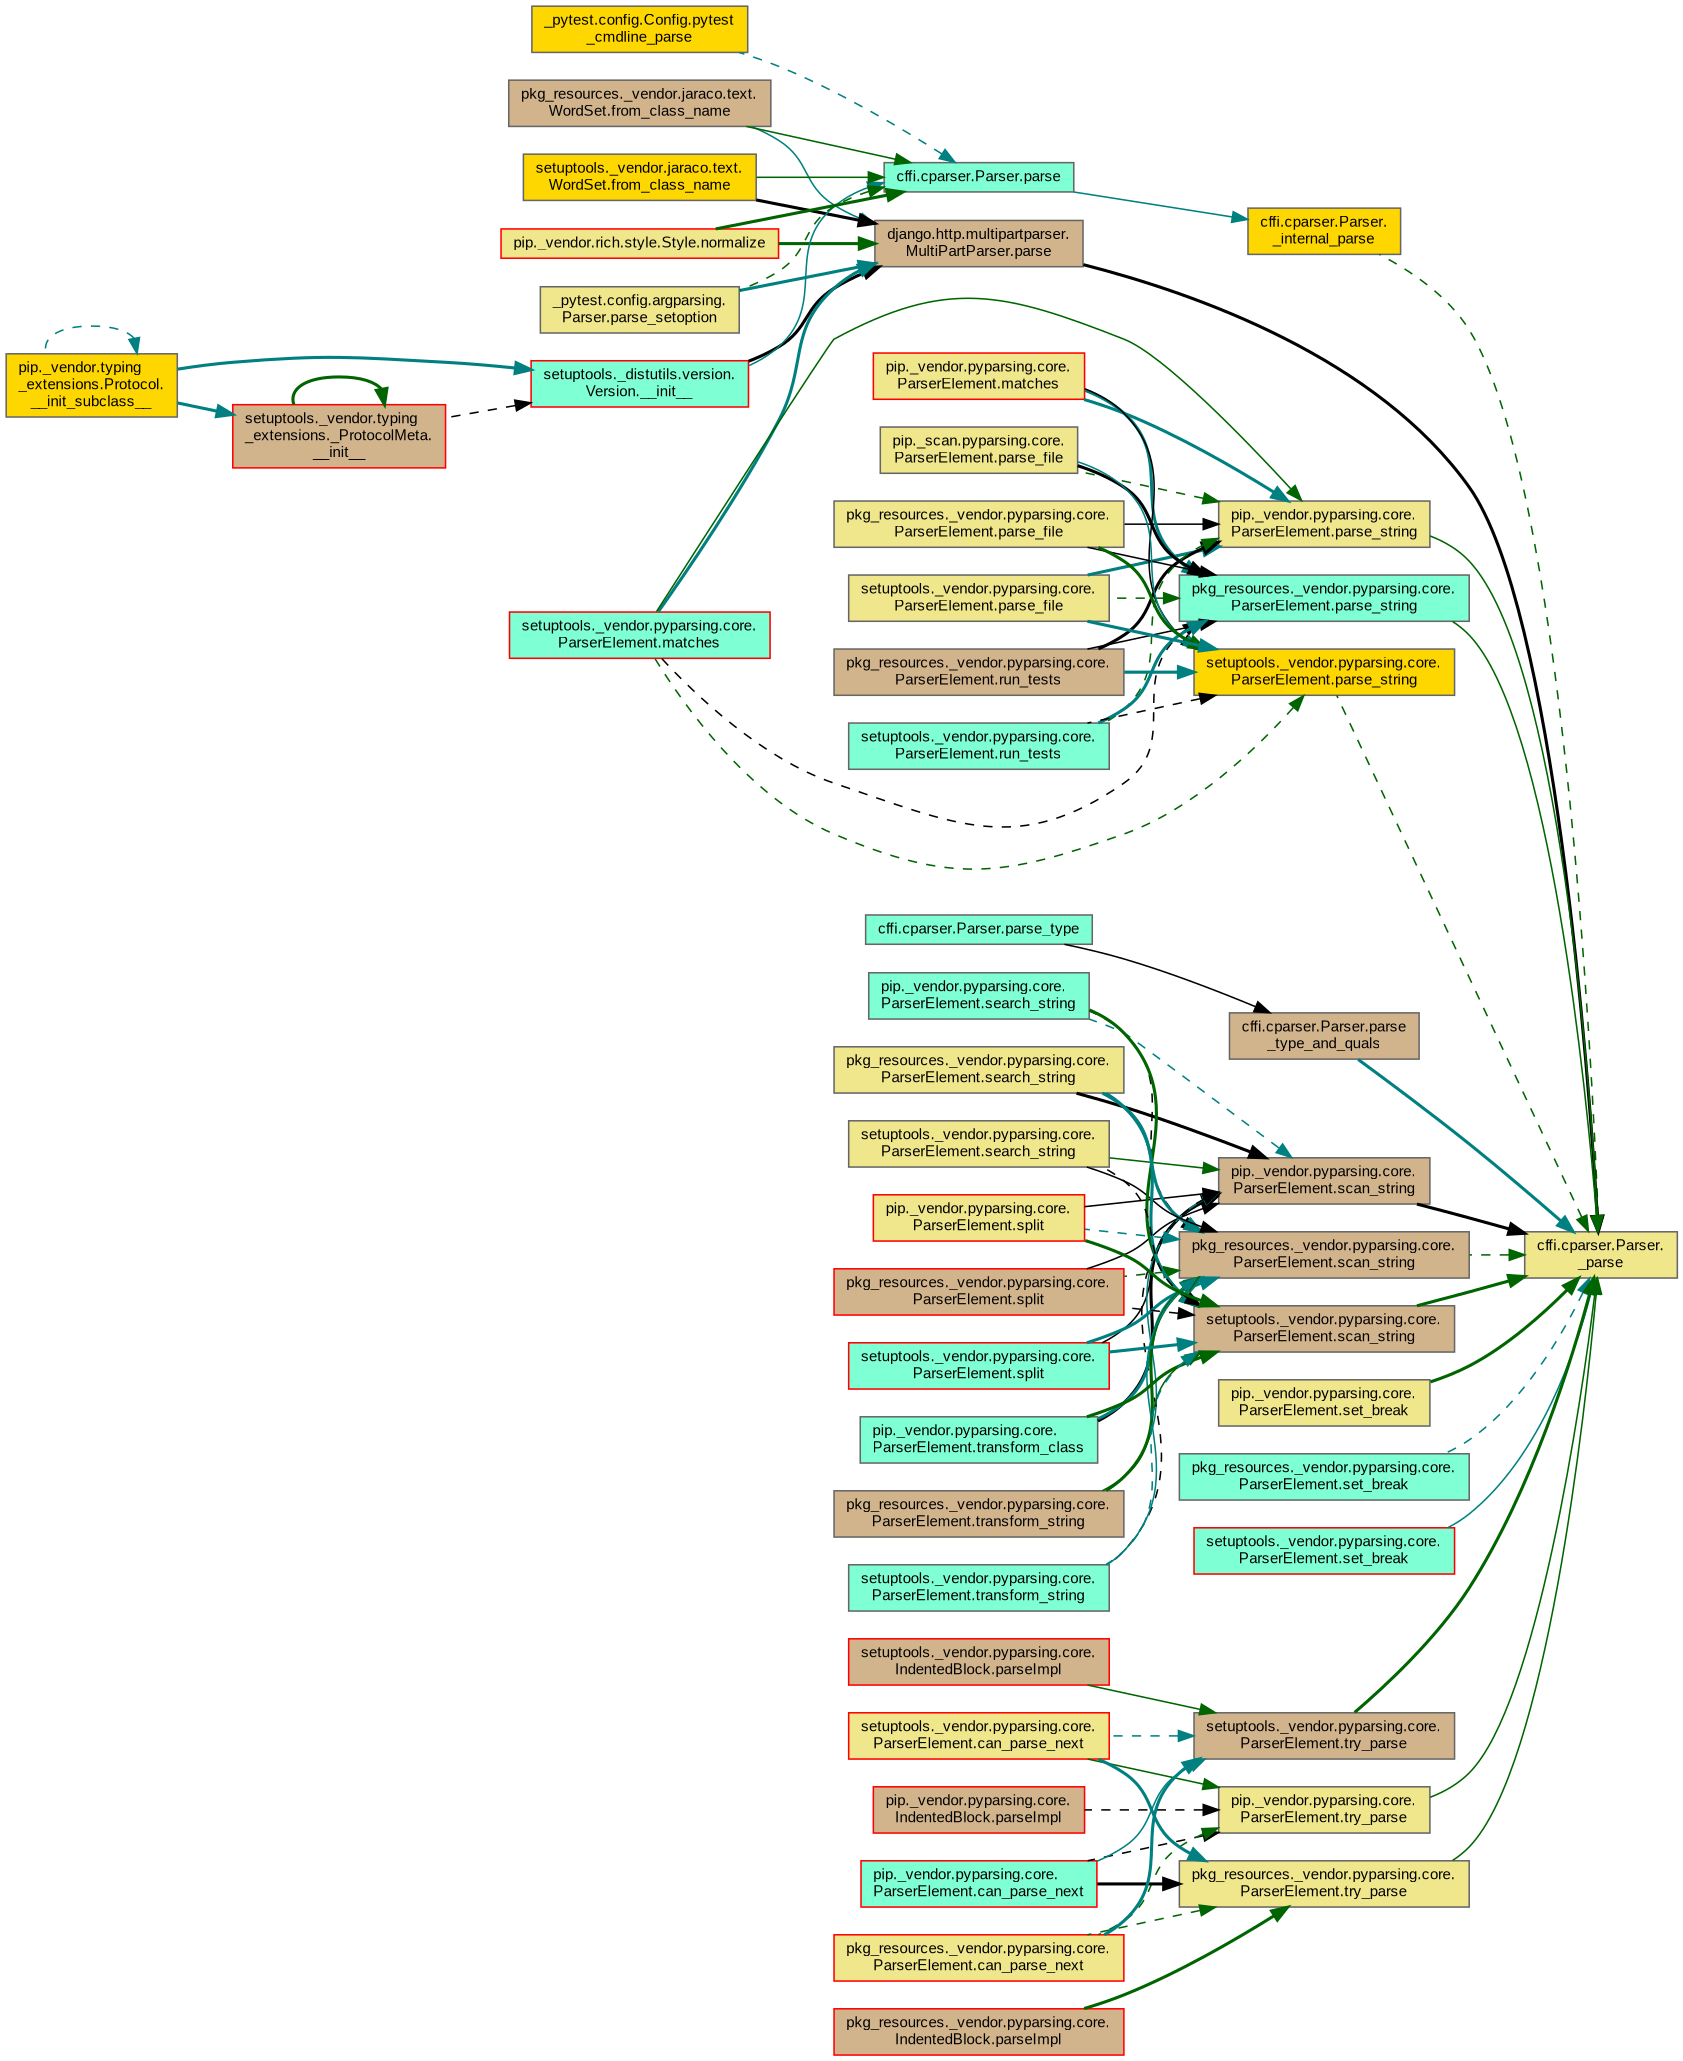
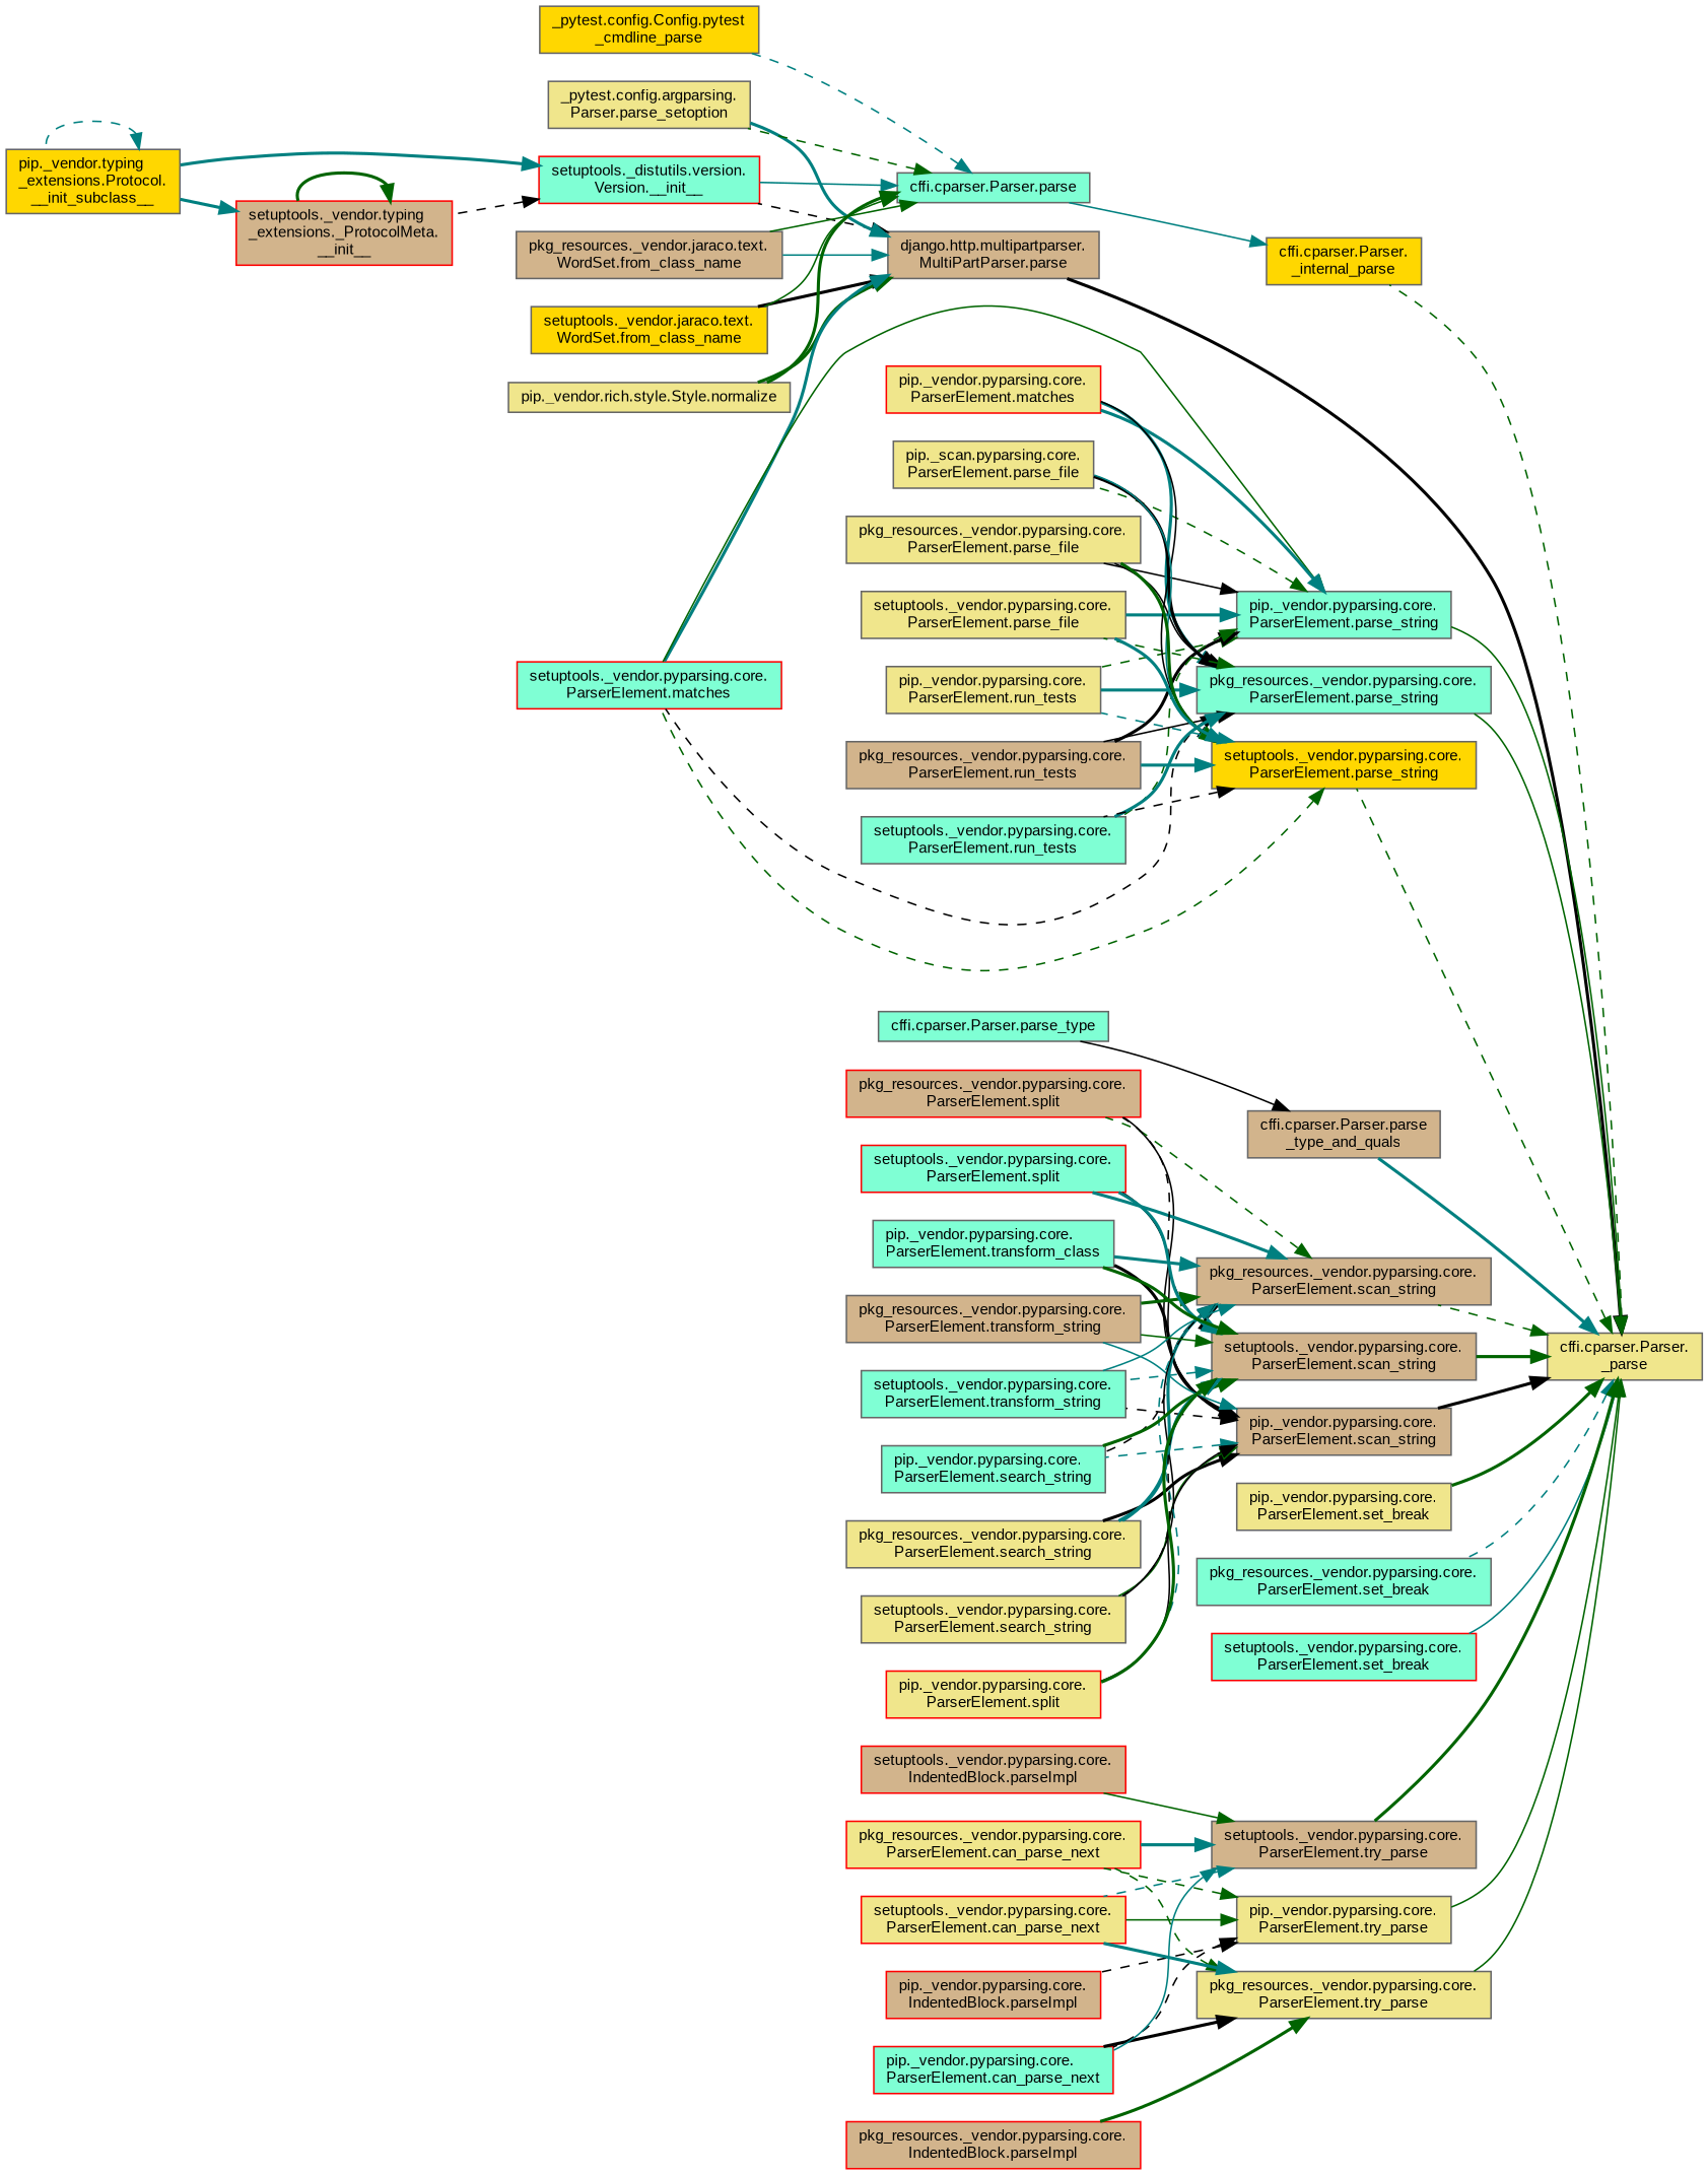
  digraph {
    fontname="Liberation Sans"
    rankdir=RL
    node [color=grey40 fillcolor=khaki fontname="Liberation Sans" fontsize=10 shape=box style=filled]
    edge [color=darkgreen dir=back fontname="Liberation Sans" fontsize=10 labelfontname=Helvetica labelfontsize=10 style=bold]
    n1 [color=gray40 fontcolor=black height=0.2 label="cffi.cparser.Parser.\l_parse" width=0.4]
    n2 [fillcolor=gold height=0.2 label="cffi.cparser.Parser.\l_internal_parse" width=0.4]
    n3 [fillcolor=tan height=0.2 label="django.http.multipartparser.\lMultiPartParser.parse" width=0.4]
-   n4 [height=0.2 label="pip._vendor.pyparsing.core.\lParserElement.parse_string" width=0.4]
+   n4 [fillcolor=aquamarine height=0.2 label="pip._vendor.pyparsing.core.\lParserElement.parse_string" width=0.4]
    n5 [fillcolor=aquamarine height=0.2 label="pkg_resources._vendor.pyparsing.core.\lParserElement.parse_string" width=0.4]
    n6 [fillcolor=gold height=0.2 label="setuptools._vendor.pyparsing.core.\lParserElement.parse_string" width=0.4]
    n7 [fillcolor=tan height=0.2 label="cffi.cparser.Parser.parse\l_type_and_quals" width=0.4]
    n8 [fillcolor=tan height=0.2 label="pip._vendor.pyparsing.core.\lParserElement.scan_string" width=0.4]
    n9 [fillcolor=tan height=0.2 label="pkg_resources._vendor.pyparsing.core.\lParserElement.scan_string" width=0.4]
    n10 [fillcolor=tan height=0.2 label="setuptools._vendor.pyparsing.core.\lParserElement.scan_string" width=0.4]
    n11 [height=0.2 label="pip._vendor.pyparsing.core.\lParserElement.set_break" width=0.4]
    n12 [fillcolor=aquamarine height=0.2 label="pkg_resources._vendor.pyparsing.core.\lParserElement.set_break" width=0.4]
    n13 [color=red fillcolor=aquamarine height=0.2 label="setuptools._vendor.pyparsing.core.\lParserElement.set_break" width=0.4]
    n14 [height=0.2 label="pip._vendor.pyparsing.core.\lParserElement.try_parse" width=0.4]
    n15 [height=0.2 label="pkg_resources._vendor.pyparsing.core.\lParserElement.try_parse" width=0.4]
    n16 [fillcolor=tan height=0.2 label="setuptools._vendor.pyparsing.core.\lParserElement.try_parse" width=0.4]
    n17 [fillcolor=aquamarine height=0.2 label="cffi.cparser.Parser.parse" width=0.4]
    n18 [color=red fillcolor=aquamarine height=0.2 label="setuptools._distutils.version.\lVersion.__init__" width=0.4]
    n19 [fillcolor=tan height=0.2 label="pkg_resources._vendor.jaraco.text.\lWordSet.from_class_name" width=0.4]
    n20 [fillcolor=gold height=0.2 label="setuptools._vendor.jaraco.text.\lWordSet.from_class_name" width=0.4]
-   n21 [color=red height=0.2 label="pip._vendor.rich.style.Style.normalize" width=0.4]
+   n21 [height=0.2 label="pip._vendor.rich.style.Style.normalize" width=0.4]
    n22 [height=0.2 label="_pytest.config.argparsing.\lParser.parse_setoption" width=0.4]
    n23 [color=red fillcolor=aquamarine height=0.2 label="setuptools._vendor.pyparsing.core.\lParserElement.matches" width=0.4]
    n24 [color=red height=0.2 label="pip._vendor.pyparsing.core.\lParserElement.matches" width=0.4]
    n25 [height=0.2 label="pip._scan.pyparsing.core.\lParserElement.parse_file" width=0.4]
    n26 [height=0.2 label="pkg_resources._vendor.pyparsing.core.\lParserElement.parse_file" width=0.4]
    n27 [height=0.2 label="setuptools._vendor.pyparsing.core.\lParserElement.parse_file" width=0.4]
+   n28 [height=0.2 label="pip._vendor.pyparsing.core.\lParserElement.run_tests" width=0.4]
    n29 [fillcolor=tan height=0.2 label="pkg_resources._vendor.pyparsing.core.\lParserElement.run_tests" width=0.4]
    n30 [fillcolor=aquamarine height=0.2 label="setuptools._vendor.pyparsing.core.\lParserElement.run_tests" width=0.4]
    n31 [fillcolor=aquamarine height=0.2 label="cffi.cparser.Parser.parse_type" width=0.4]
    n32 [fillcolor=aquamarine height=0.2 label="pip._vendor.pyparsing.core.\lParserElement.search_string" width=0.4]
    n33 [height=0.2 label="pkg_resources._vendor.pyparsing.core.\lParserElement.search_string" width=0.4]
    n34 [height=0.2 label="setuptools._vendor.pyparsing.core.\lParserElement.search_string" width=0.4]
    n35 [color=red height=0.2 label="pip._vendor.pyparsing.core.\lParserElement.split" width=0.4]
    n36 [color=red fillcolor=tan height=0.2 label="pkg_resources._vendor.pyparsing.core.\lParserElement.split" width=0.4]
    n37 [color=red fillcolor=aquamarine height=0.2 label="setuptools._vendor.pyparsing.core.\lParserElement.split" width=0.4]
    n38 [fillcolor=aquamarine height=0.2 label="pip._vendor.pyparsing.core.\lParserElement.transform_class" width=0.4]
    n39 [fillcolor=tan height=0.2 label="pkg_resources._vendor.pyparsing.core.\lParserElement.transform_string" width=0.4]
    n40 [fillcolor=aquamarine height=0.2 label="setuptools._vendor.pyparsing.core.\lParserElement.transform_string" width=0.4]
    n41 [color=red fillcolor=aquamarine height=0.2 label="pip._vendor.pyparsing.core.\lParserElement.can_parse_next" width=0.4]
    n42 [color=red height=0.2 label="pkg_resources._vendor.pyparsing.core.\lParserElement.can_parse_next" width=0.4]
    n43 [color=red height=0.2 label="setuptools._vendor.pyparsing.core.\lParserElement.can_parse_next" width=0.4]
    n44 [color=red fillcolor=tan height=0.2 label="pip._vendor.pyparsing.core.\lIndentedBlock.parseImpl" width=0.4]
    n45 [color=red fillcolor=tan height=0.2 label="pkg_resources._vendor.pyparsing.core.\lIndentedBlock.parseImpl" width=0.4]
    n46 [color=red fillcolor=tan height=0.2 label="setuptools._vendor.pyparsing.core.\lIndentedBlock.parseImpl" width=0.4]
    n47 [fillcolor=gold height=0.2 label="_pytest.config.Config.pytest\l_cmdline_parse" width=0.4]
    n48 [color=red fillcolor=tan height=0.2 label="setuptools._vendor.typing\l_extensions._ProtocolMeta.\l__init__" width=0.4]
    n49 [fillcolor=gold height=0.2 label="pip._vendor.typing\l_extensions.Protocol.\l__init_subclass__" width=0.4]
    n1 -> n2 [style=dashed]
    n1 -> n3 [color=black]
    n1 -> n4 [style=solid]
    n1 -> n5 [style=solid]
    n1 -> n6 [style=dashed]
    n1 -> n7 [color=teal]
    n1 -> n8 [color=black]
    n1 -> n9 [style=dashed]
    n1 -> n10
    n1 -> n11
    n1 -> n12 [color=teal style=dashed]
    n1 -> n13 [color=teal style=solid]
    n1 -> n14 [style=solid]
    n1 -> n15 [style=solid]
    n1 -> n16
    n2 -> n17 [color=teal style=solid]
-   n3 -> n18 [color=black]
+   n3 -> n18 [color=black style=dashed]
    n3 -> n19 [color=teal style=solid]
    n3 -> n20 [color=black]
    n3 -> n21
    n3 -> n22 [color=teal]
    n3 -> n23 [color=teal]
    n4 -> n23 [style=solid]
    n4 -> n24 [color=teal]
    n4 -> n25 [style=dashed]
    n4 -> n26 [color=black style=solid]
    n4 -> n27 [color=teal]
+   n4 -> n28 [style=dashed]
    n4 -> n29 [color=black]
    n4 -> n30 [style=dashed]
    n5 -> n23 [color=black style=dashed]
    n5 -> n24 [color=teal]
    n5 -> n25 [color=black]
    n5 -> n26 [color=black style=solid]
    n5 -> n27 [style=dashed]
+   n5 -> n28 [color=teal]
    n5 -> n29 [color=black style=solid]
    n5 -> n30 [color=teal]
    n6 -> n23 [style=dashed]
    n6 -> n24 [color=black style=solid]
    n6 -> n25 [color=teal style=solid]
    n6 -> n26
    n6 -> n27 [color=teal]
+   n6 -> n28 [color=teal style=dashed]
    n6 -> n29 [color=teal]
    n6 -> n30 [color=black style=dashed]
    n7 -> n31 [color=black style=solid]
    n8 -> n32 [color=teal style=dashed]
    n8 -> n33 [color=black]
    n8 -> n34 [style=solid]
    n8 -> n35 [color=black style=solid]
    n8 -> n36 [color=black style=solid]
    n8 -> n37 [color=black style=solid]
    n8 -> n38 [color=black]
    n8 -> n39 [color=teal style=solid]
    n8 -> n40 [color=black style=dashed]
    n9 -> n32 [color=black style=dashed]
    n9 -> n33 [color=teal]
    n9 -> n34 [color=black style=solid]
    n9 -> n35 [color=teal style=dashed]
    n9 -> n36 [style=dashed]
    n9 -> n37 [color=teal]
    n9 -> n38 [color=teal]
    n9 -> n39
    n9 -> n40 [color=teal style=solid]
    n10 -> n32
    n10 -> n33 [color=teal]
    n10 -> n34 [color=black style=dashed]
    n10 -> n35
    n10 -> n36 [color=black style=dashed]
    n10 -> n37 [color=teal]
    n10 -> n38
    n10 -> n39 [style=solid]
    n10 -> n40 [color=teal style=dashed]
    n14 -> n41 [color=black style=dashed]
    n14 -> n42 [style=dashed]
    n14 -> n43 [style=solid]
    n14 -> n44 [color=black style=dashed]
    n15 -> n41 [color=black]
    n15 -> n42 [style=dashed]
    n15 -> n43 [color=teal]
    n15 -> n45
    n16 -> n41 [color=teal style=solid]
    n16 -> n42 [color=teal]
    n16 -> n43 [color=teal style=dashed]
    n16 -> n46 [style=solid]
    n17 -> n18 [color=teal style=solid]
    n17 -> n19 [style=solid]
    n17 -> n20 [style=solid]
    n17 -> n21
    n17 -> n22 [style=dashed]
    n17 -> n47 [color=teal style=dashed]
    n18 -> n48 [color=black style=dashed]
    n18 -> n49 [color=teal]
    n48 -> n48
    n48 -> n49 [color=teal]
    n49 -> n49 [color=teal style=dashed]
  }
